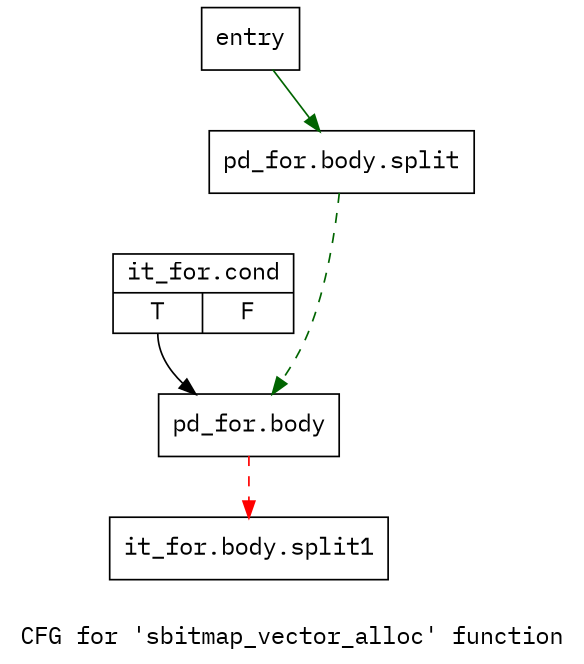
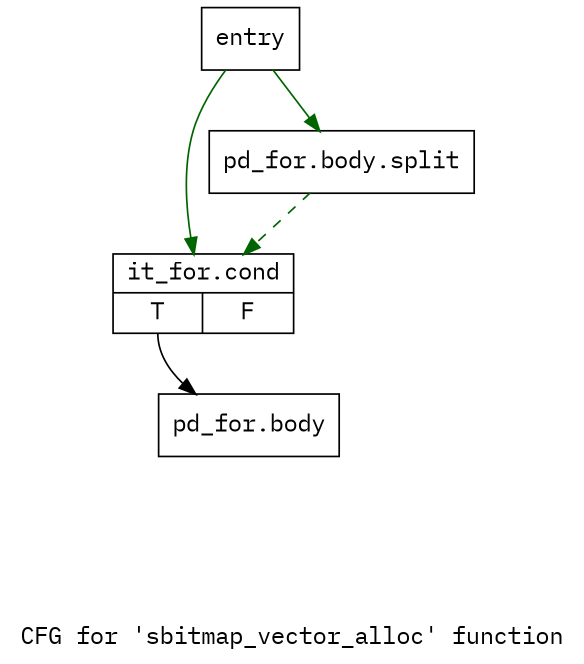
  digraph {
    fontname="IBM Plex Mono"
    label="CFG for 'sbitmap_vector_alloc' function"
    node [fontname="IBM Plex Mono" shape=record]
    edge [arrowhead=normal color=darkgreen fontname="IBM Plex Mono" style=solid]
    n1 [label="{entry}"]
    n2 [label="{it_for.cond|{<s0>T|<s1>F}}"]
    n3 [label="{pd_for.body.split}"]
    n4 [label="{pd_for.body}"]
-   n5 [label="{it_for.body.split1}"]
+   n1 -> n2
    n1 -> n3
    n2 -> n4 [color=black tailport=s0]
-   n3 -> n4 [style=dashed]
-   n4 -> n5 [color=red style=dashed]
+   n3 -> n2 [style=dashed]
  }
